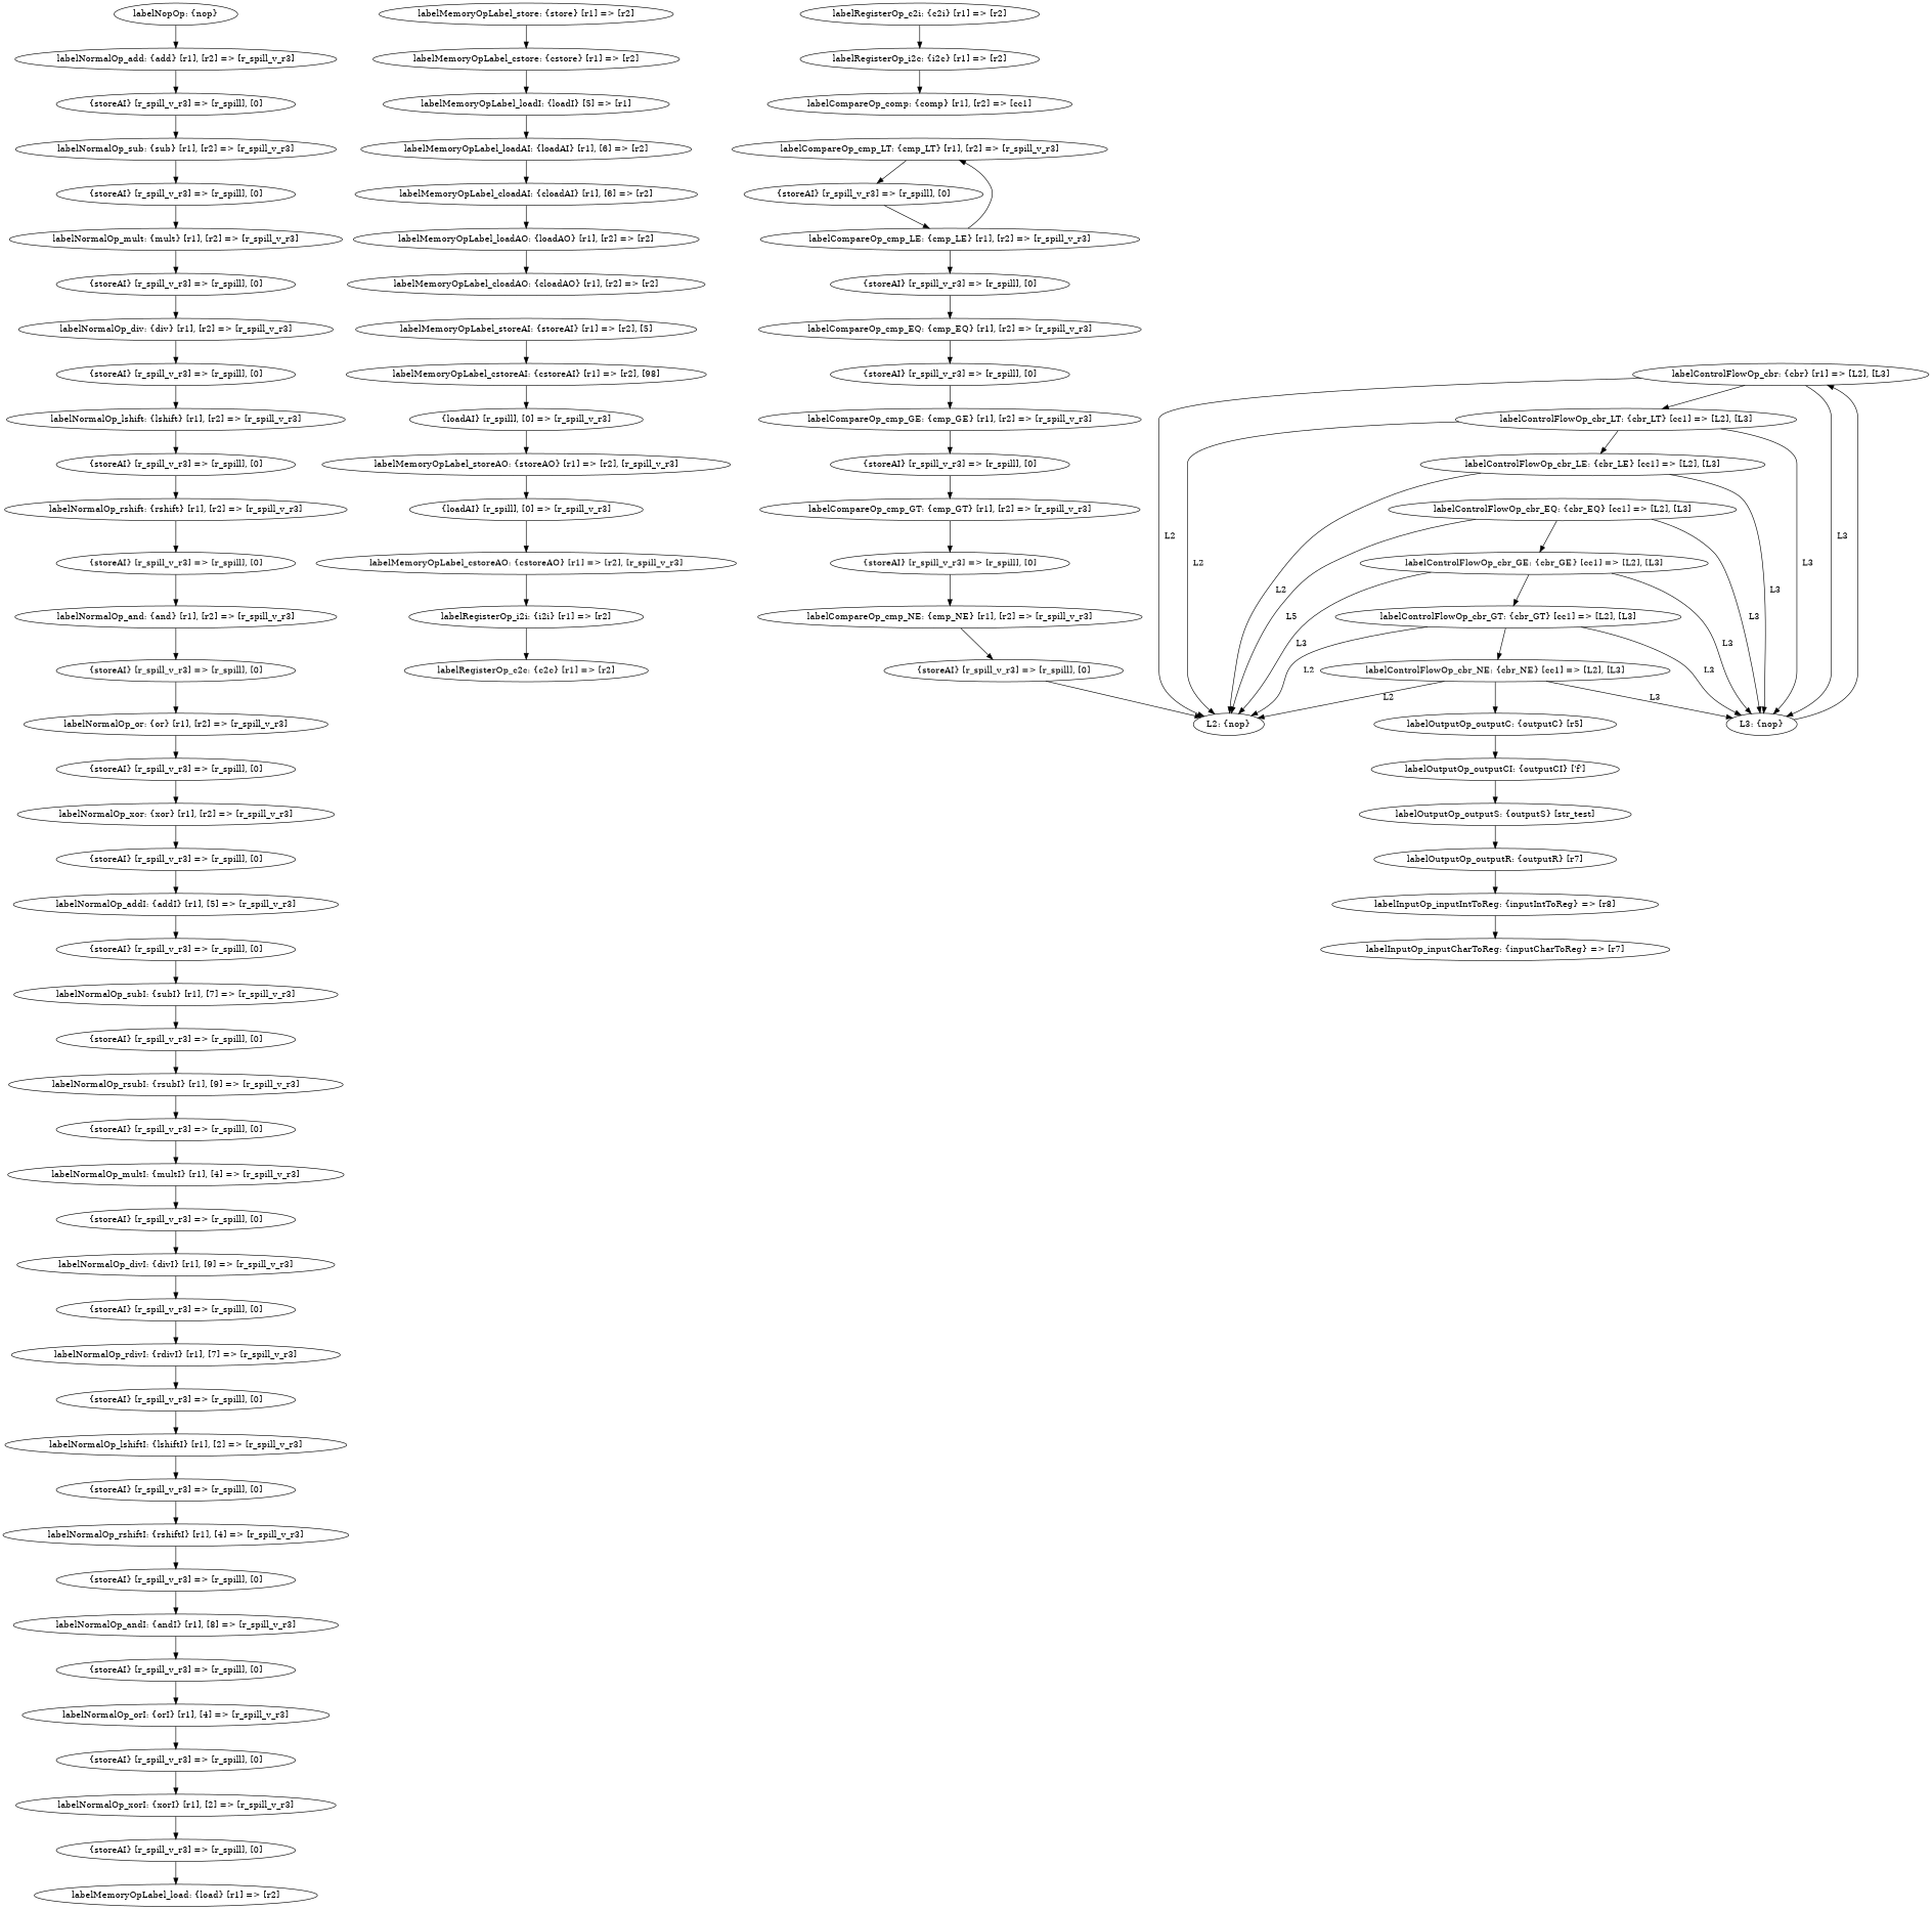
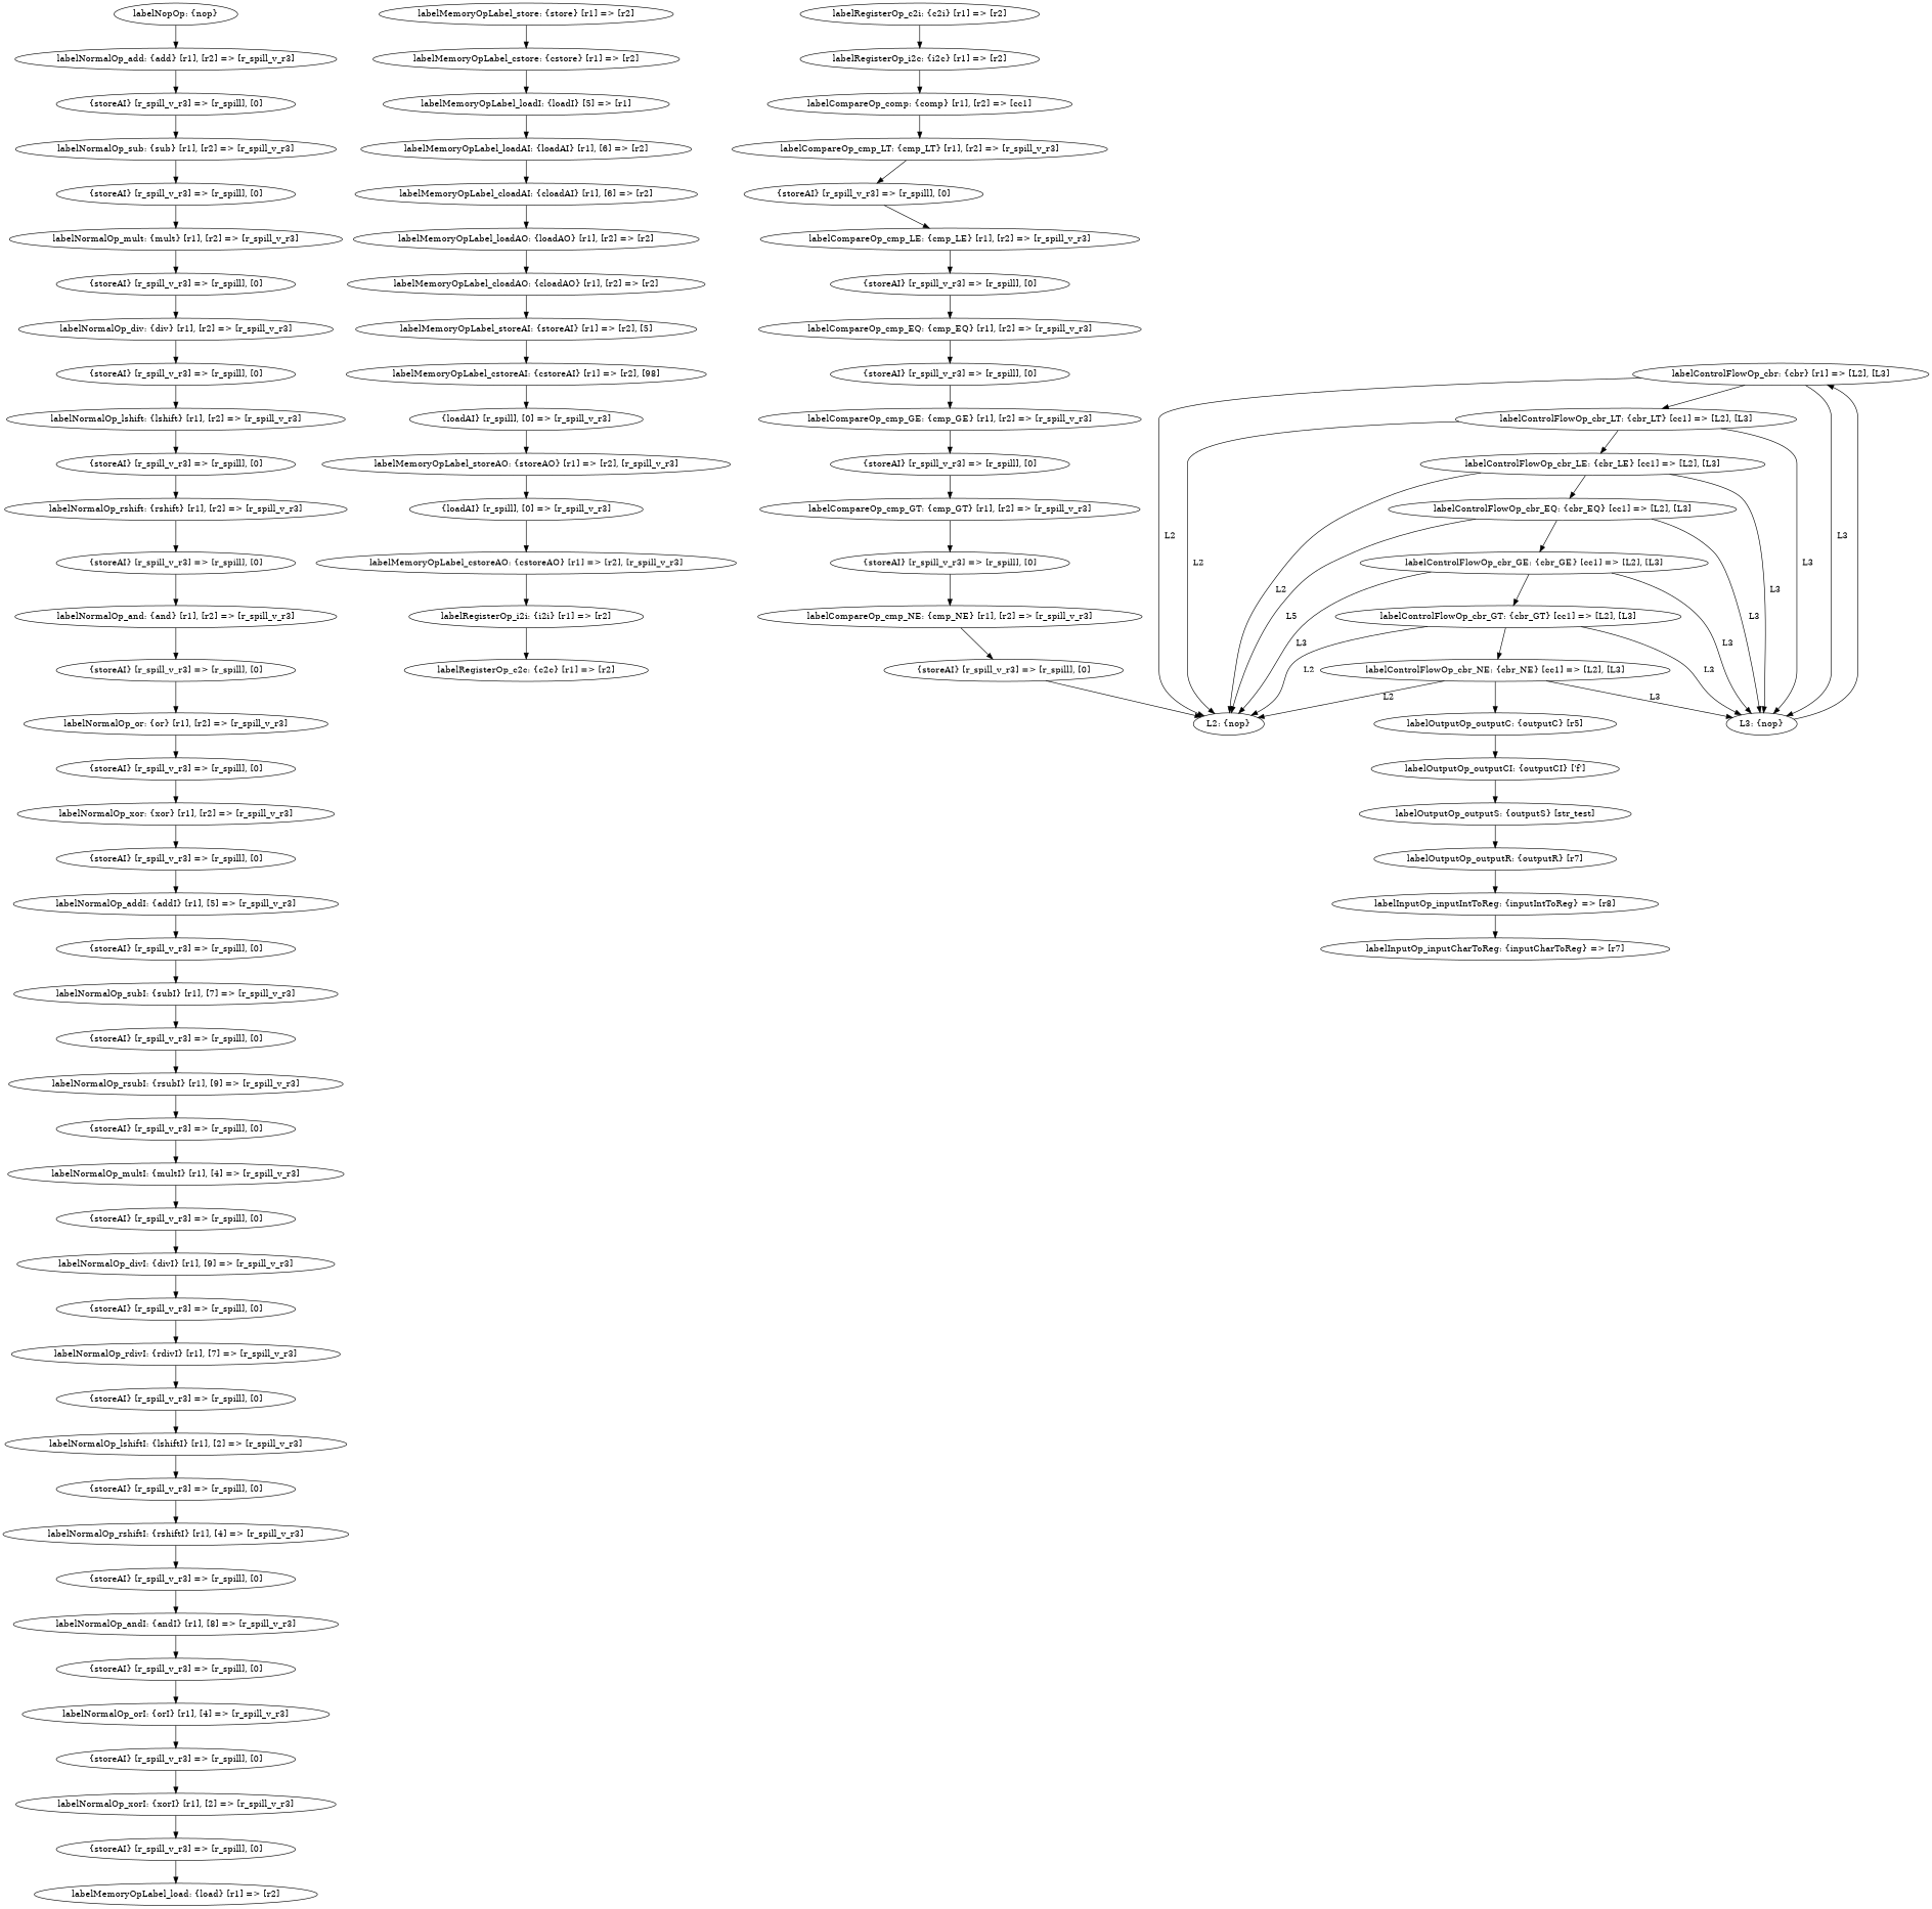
  digraph {
    n1 [label="labelNopOp: \{nop\}"]
    n2 [label="labelNormalOp_add: \{add\} \[r1\], \[r2\] =\> \[r_spill_v_r3\]"]
    n3 [label="\{storeAI\} \[r_spill_v_r3\] =\> \[r_spill\], \[0\]"]
    n4 [label="labelNormalOp_sub: \{sub\} \[r1\], \[r2\] =\> \[r_spill_v_r3\]"]
    n5 [label="\{storeAI\} \[r_spill_v_r3\] =\> \[r_spill\], \[0\]"]
    n6 [label="labelNormalOp_mult: \{mult\} \[r1\], \[r2\] =\> \[r_spill_v_r3\]"]
    n7 [label="\{storeAI\} \[r_spill_v_r3\] =\> \[r_spill\], \[0\]"]
    n8 [label="labelNormalOp_div: \{div\} \[r1\], \[r2\] =\> \[r_spill_v_r3\]"]
    n9 [label="\{storeAI\} \[r_spill_v_r3\] =\> \[r_spill\], \[0\]"]
    n10 [label="labelNormalOp_lshift: \{lshift\} \[r1\], \[r2\] =\> \[r_spill_v_r3\]"]
    n11 [label="\{storeAI\} \[r_spill_v_r3\] =\> \[r_spill\], \[0\]"]
    n12 [label="labelNormalOp_rshift: \{rshift\} \[r1\], \[r2\] =\> \[r_spill_v_r3\]"]
    n13 [label="\{storeAI\} \[r_spill_v_r3\] =\> \[r_spill\], \[0\]"]
    n14 [label="labelNormalOp_and: \{and\} \[r1\], \[r2\] =\> \[r_spill_v_r3\]"]
    n15 [label="\{storeAI\} \[r_spill_v_r3\] =\> \[r_spill\], \[0\]"]
    n16 [label="labelNormalOp_or: \{or\} \[r1\], \[r2\] =\> \[r_spill_v_r3\]"]
    n17 [label="\{storeAI\} \[r_spill_v_r3\] =\> \[r_spill\], \[0\]"]
    n18 [label="labelNormalOp_xor: \{xor\} \[r1\], \[r2\] =\> \[r_spill_v_r3\]"]
    n19 [label="\{storeAI\} \[r_spill_v_r3\] =\> \[r_spill\], \[0\]"]
    n20 [label="labelNormalOp_addI: \{addI\} \[r1\], \[5\] =\> \[r_spill_v_r3\]"]
    n21 [label="\{storeAI\} \[r_spill_v_r3\] =\> \[r_spill\], \[0\]"]
    n22 [label="labelNormalOp_subI: \{subI\} \[r1\], \[7\] =\> \[r_spill_v_r3\]"]
    n23 [label="\{storeAI\} \[r_spill_v_r3\] =\> \[r_spill\], \[0\]"]
    n24 [label="labelNormalOp_rsubI: \{rsubI\} \[r1\], \[9\] =\> \[r_spill_v_r3\]"]
    n25 [label="\{storeAI\} \[r_spill_v_r3\] =\> \[r_spill\], \[0\]"]
    n26 [label="labelNormalOp_multI: \{multI\} \[r1\], \[4\] =\> \[r_spill_v_r3\]"]
    n27 [label="\{storeAI\} \[r_spill_v_r3\] =\> \[r_spill\], \[0\]"]
    n28 [label="labelNormalOp_divI: \{divI\} \[r1\], \[9\] =\> \[r_spill_v_r3\]"]
    n29 [label="\{storeAI\} \[r_spill_v_r3\] =\> \[r_spill\], \[0\]"]
    n30 [label="labelNormalOp_rdivI: \{rdivI\} \[r1\], \[7\] =\> \[r_spill_v_r3\]"]
    n31 [label="\{storeAI\} \[r_spill_v_r3\] =\> \[r_spill\], \[0\]"]
    n32 [label="labelNormalOp_lshiftI: \{lshiftI\} \[r1\], \[2\] =\> \[r_spill_v_r3\]"]
    n33 [label="\{storeAI\} \[r_spill_v_r3\] =\> \[r_spill\], \[0\]"]
    n34 [label="labelNormalOp_rshiftI: \{rshiftI\} \[r1\], \[4\] =\> \[r_spill_v_r3\]"]
    n35 [label="\{storeAI\} \[r_spill_v_r3\] =\> \[r_spill\], \[0\]"]
    n36 [label="labelNormalOp_andI: \{andI\} \[r1\], \[8\] =\> \[r_spill_v_r3\]"]
    n37 [label="\{storeAI\} \[r_spill_v_r3\] =\> \[r_spill\], \[0\]"]
    n38 [label="labelNormalOp_orI: \{orI\} \[r1\], \[4\] =\> \[r_spill_v_r3\]"]
    n39 [label="\{storeAI\} \[r_spill_v_r3\] =\> \[r_spill\], \[0\]"]
    n40 [label="labelNormalOp_xorI: \{xorI\} \[r1\], \[2\] =\> \[r_spill_v_r3\]"]
    n41 [label="\{storeAI\} \[r_spill_v_r3\] =\> \[r_spill\], \[0\]"]
    n42 [label="labelMemoryOpLabel_load: \{load\} \[r1\] =\> \[r2\]"]
    n43 [label="labelMemoryOpLabel_store: \{store\} \[r1\] =\> \[r2\]"]
    n44 [label="labelMemoryOpLabel_cstore: \{cstore\} \[r1\] =\> \[r2\]"]
    n45 [label="labelMemoryOpLabel_loadI: \{loadI\} \[5\] =\> \[r1\]"]
    n46 [label="labelMemoryOpLabel_loadAI: \{loadAI\} \[r1\], \[6\] =\> \[r2\]"]
    n47 [label="labelMemoryOpLabel_cloadAI: \{cloadAI\} \[r1\], \[6\] =\> \[r2\]"]
    n48 [label="labelMemoryOpLabel_loadAO: \{loadAO\} \[r1\], \[r2\] =\> \[r2\]"]
    n49 [label="labelMemoryOpLabel_cloadAO: \{cloadAO\} \[r1\], \[r2\] =\> \[r2\]"]
    n50 [label="labelMemoryOpLabel_storeAI: \{storeAI\} \[r1\] =\> \[r2\], \[5\]"]
    n51 [label="labelMemoryOpLabel_cstoreAI: \{cstoreAI\} \[r1\] =\> \[r2\], \[98\]"]
    n52 [label="\{loadAI\} \[r_spill\], \[0\] =\> \[r_spill_v_r3\]"]
    n53 [label="labelMemoryOpLabel_storeAO: \{storeAO\} \[r1\] =\> \[r2\], \[r_spill_v_r3\]"]
    n54 [label="\{loadAI\} \[r_spill\], \[0\] =\> \[r_spill_v_r3\]"]
    n55 [label="labelMemoryOpLabel_cstoreAO: \{cstoreAO\} \[r1\] =\> \[r2\], \[r_spill_v_r3\]"]
    n56 [label="labelRegisterOp_i2i: \{i2i\} \[r1\] =\> \[r2\]"]
    n57 [label="labelRegisterOp_c2c: \{c2c\} \[r1\] =\> \[r2\]"]
    n58 [label="labelRegisterOp_c2i: \{c2i\} \[r1\] =\> \[r2\]"]
    n59 [label="labelRegisterOp_i2c: \{i2c\} \[r1\] =\> \[r2\]"]
    n60 [label="labelCompareOp_comp: \{comp\} \[r1\], \[r2\] =\> \[cc1\]"]
    n61 [label="labelCompareOp_cmp_LT: \{cmp_LT\} \[r1\], \[r2\] =\> \[r_spill_v_r3\]"]
    n62 [label="\{storeAI\} \[r_spill_v_r3\] =\> \[r_spill\], \[0\]"]
    n63 [label="labelCompareOp_cmp_LE: \{cmp_LE\} \[r1\], \[r2\] =\> \[r_spill_v_r3\]"]
    n64 [label="\{storeAI\} \[r_spill_v_r3\] =\> \[r_spill\], \[0\]"]
    n65 [label="labelCompareOp_cmp_EQ: \{cmp_EQ\} \[r1\], \[r2\] =\> \[r_spill_v_r3\]"]
    n66 [label="\{storeAI\} \[r_spill_v_r3\] =\> \[r_spill\], \[0\]"]
    n67 [label="labelCompareOp_cmp_GE: \{cmp_GE\} \[r1\], \[r2\] =\> \[r_spill_v_r3\]"]
    n68 [label="\{storeAI\} \[r_spill_v_r3\] =\> \[r_spill\], \[0\]"]
    n69 [label="labelCompareOp_cmp_GT: \{cmp_GT\} \[r1\], \[r2\] =\> \[r_spill_v_r3\]"]
    n70 [label="\{storeAI\} \[r_spill_v_r3\] =\> \[r_spill\], \[0\]"]
    n71 [label="labelCompareOp_cmp_NE: \{cmp_NE\} \[r1\], \[r2\] =\> \[r_spill_v_r3\]"]
    n72 [label="\{storeAI\} \[r_spill_v_r3\] =\> \[r_spill\], \[0\]"]
    n73 [label="L2: \{nop\}"]
    n74 [label="L3: \{nop\}"]
    n75 [label="labelControlFlowOp_cbr: \{cbr\} \[r1\] =\> \[L2\], \[L3\]"]
    n76 [label="labelControlFlowOp_cbr_LT: \{cbr_LT\} \[cc1\] =\> \[L2\], \[L3\]"]
    n77 [label="labelControlFlowOp_cbr_LE: \{cbr_LE\} \[cc1\] =\> \[L2\], \[L3\]"]
    n78 [label="labelControlFlowOp_cbr_EQ: \{cbr_EQ\} \[cc1\] =\> \[L2\], \[L3\]"]
    n79 [label="labelControlFlowOp_cbr_GE: \{cbr_GE\} \[cc1\] =\> \[L2\], \[L3\]"]
    n80 [label="labelControlFlowOp_cbr_GT: \{cbr_GT\} \[cc1\] =\> \[L2\], \[L3\]"]
    n81 [label="labelControlFlowOp_cbr_NE: \{cbr_NE\} \[cc1\] =\> \[L2\], \[L3\]"]
    n82 [label="labelOutputOp_outputC: \{outputC\} \[r5\]"]
    n83 [label="labelOutputOp_outputCI: \{outputCI\} \['f'\]"]
    n84 [label="labelOutputOp_outputS: \{outputS\} \[str_test\]"]
    n85 [label="labelOutputOp_outputR: \{outputR\} \[r7\]"]
    n86 [label="labelInputOp_inputIntToReg: \{inputIntToReg\} =\> \[r8\]"]
    n87 [label="labelInputOp_inputCharToReg: \{inputCharToReg\} =\> \[r7\]"]
    n1 -> n2
    n2 -> n3
    n3 -> n4
    n4 -> n5
    n5 -> n6
    n6 -> n7
    n7 -> n8
    n8 -> n9
    n9 -> n10
    n10 -> n11
    n11 -> n12
    n12 -> n13
    n13 -> n14
    n14 -> n15
    n15 -> n16
    n16 -> n17
    n17 -> n18
    n18 -> n19
    n19 -> n20
    n20 -> n21
    n21 -> n22
    n22 -> n23
    n23 -> n24
    n24 -> n25
    n25 -> n26
    n26 -> n27
    n27 -> n28
    n28 -> n29
    n29 -> n30
    n30 -> n31
    n31 -> n32
    n32 -> n33
    n33 -> n34
    n34 -> n35
    n35 -> n36
    n36 -> n37
    n37 -> n38
    n38 -> n39
    n39 -> n40
    n40 -> n41
    n41 -> n42
    n43 -> n44
    n44 -> n45
    n45 -> n46
    n46 -> n47
    n47 -> n48
    n48 -> n49
+   n49 -> n50
    n50 -> n51
    n51 -> n52
    n52 -> n53
    n53 -> n54
    n54 -> n55
    n55 -> n56
    n56 -> n57
    n58 -> n59
    n59 -> n60
-   n63 -> n61
+   n60 -> n61
    n61 -> n62
    n62 -> n63
    n63 -> n64
    n64 -> n65
    n65 -> n66
    n66 -> n67
    n67 -> n68
    n68 -> n69
    n69 -> n70
    n70 -> n71
    n71 -> n72
    n72 -> n73
    n74 -> n75
    n75 -> n73 [label="  L2"]
    n75 -> n74 [label="  L3"]
    n75 -> n76
    n76 -> n73 [label="  L2"]
    n76 -> n74 [label="  L3"]
    n76 -> n77
    n77 -> n73 [label="  L2"]
    n77 -> n74 [label="  L3"]
+   n77 -> n78
    n78 -> n73 [label="  L5"]
    n78 -> n74 [label="  L3"]
    n78 -> n79
    n79 -> n73 [label="  L3"]
    n79 -> n74 [label="  L3"]
    n79 -> n80
    n80 -> n73 [label="  L2"]
    n80 -> n74 [label="  L3"]
    n80 -> n81
    n81 -> n73 [label="  L2"]
    n81 -> n74 [label="  L3"]
    n81 -> n82
    n82 -> n83
    n83 -> n84
    n84 -> n85
    n85 -> n86
    n86 -> n87
  }
